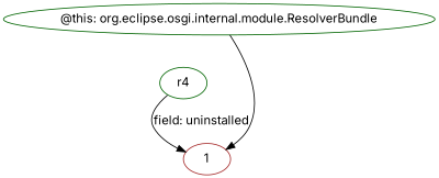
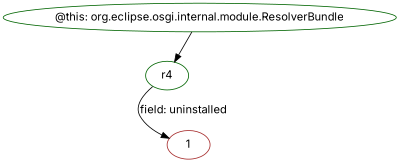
  digraph {
    fontname=Inter
    node [color=darkgreen fontname=Inter]
    edge [fontname=Inter]
    n1 [label="@this: org.eclipse.osgi.internal.module.ResolverBundle"]
    n2 [label=r4]
    n3 [color=brown label=1]
-   n1 -> n3
+   n1 -> n2
    n2 -> n3 [label="field: uninstalled"]
  }
